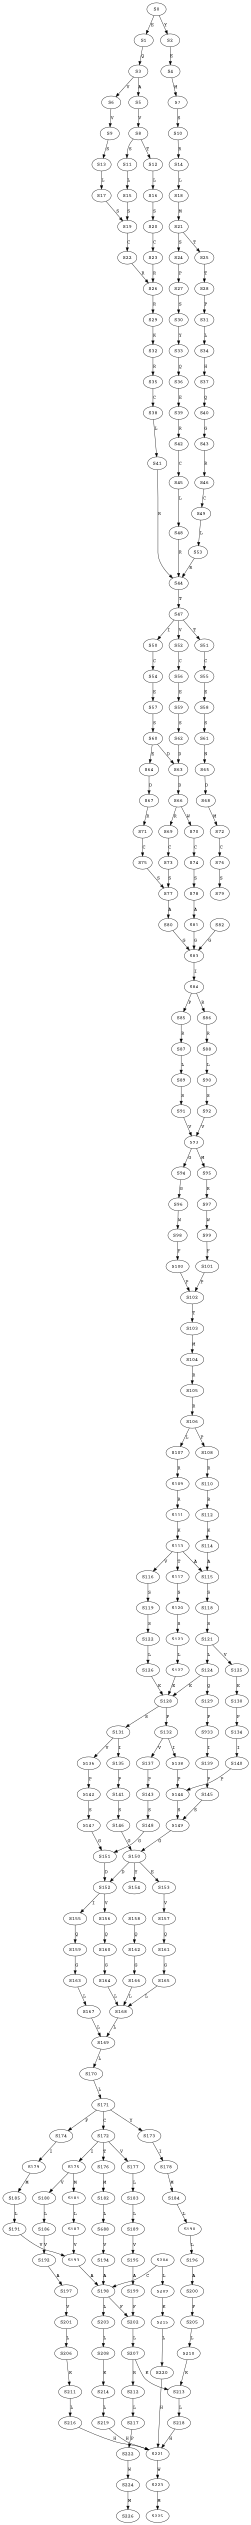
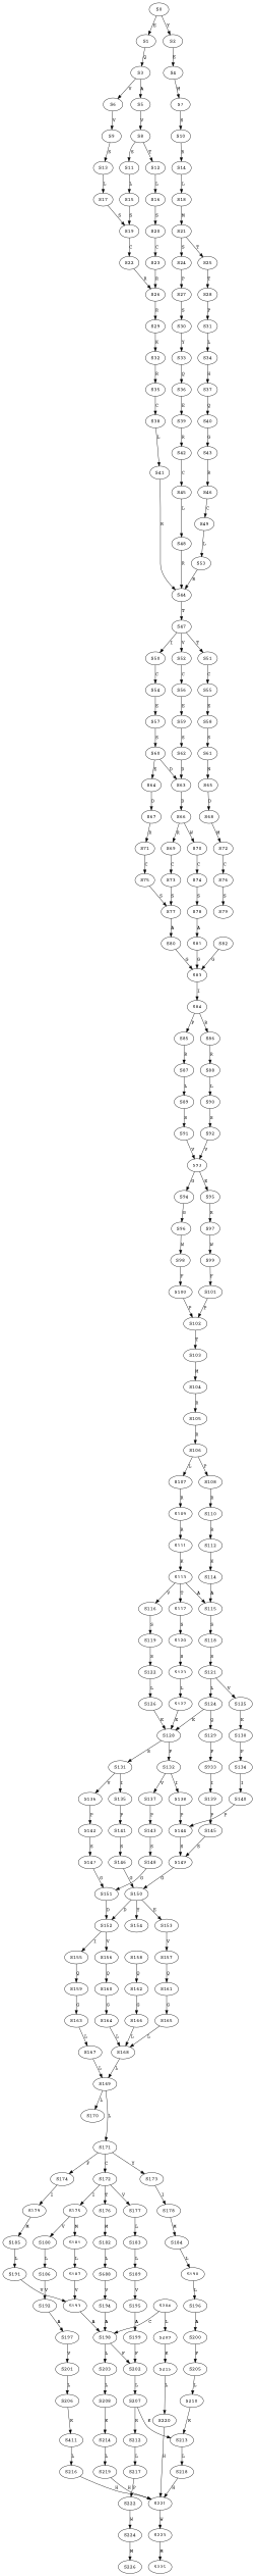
  strict digraph {
    fontname="Courier Prime"
    node [fontname="Courier Prime"]
    edge [fontname="Courier Prime"]
    S0
    S1
    S2
    S3
    S4
    S5
    S6
    S7
    S8
    S9
    S10
    S11
    S12
    S13
    S14
    S15
    S16
    S17
    S18
    S19
    S20
    S21
    S22
    S23
    S24
    S25
    S26
    S27
    S28
    S29
    S30
    S31
    S32
    S33
    S34
    S35
    S36
    S37
    S38
    S39
    S40
    S41
    S42
    S43
    S44
    S45
    S46
    S47
    S48
    S49
    S50
    S51
    S52
    S53
    S54
    S55
    S56
    S57
    S58
    S59
    S60
    S61
    S62
    S63
    S64
    S65
    S66
    S67
    S68
    S69
    S70
    S71
    S72
    S73
    S74
    S75
    S76
    S77
    S78
    S79
    S80
    S81
    S83
    S82
    S84
    S85
    S86
    S87
    S88
    S89
    S90
    S91
    S92
    S93
    S94
    S95
    S96
    S97
    S98
    S99
    S100
    S101
    S102
    S103
    S104
    S105
    S106
    S107
    S108
    S109
    S110
    S111
    S112
    S113
    S114
    S115
    S116
    S117
    S118
    S119
    S120
    S121
    S122
    S123
    S124
    S125
    S126
    S127
    S128
    S129
    S130
    S131
    S132
    n134 [label=S933]
    S134
    S135
    S136
    S137
    S138
    S139
    S140
    S141
    S142
    S143
    S144
    S145
    S146
    S147
    S148
    S149
    S150
    S151
    S152
    S153
    S154
    S155
    S156
    S157
    S159
    S160
    S161
    S158
    S162
    S163
    S164
    S165
    S166
    S167
    S168
    S169
    S170
    S171
    S172
    S173
    S174
    S175
    S176
    S177
    S178
    S179
    S180
    S181
    S182
    S183
    S184
    S185
    S186
    S187
    n189 [label=S688]
    S189
    S190
    S191
    S192
    S193
    S194
    S195
    S196
    S197
    S198
    S199
    S200
    S201
    S202
    S203
    S205
    S206
    S207
    S208
    S204
    S209
    S210
-   S211
+   S211 [label=S411]
    S212
    S213
    S214
    S215
    S216
    S217
    S218
    S219
    S220
    S221
    S222
    S223
    S224
    S225
    S226
    S0 -> S1 [label=E]
    S0 -> S2 [label=Y]
    S1 -> S3 [label=Q]
    S2 -> S4 [label=E]
    S3 -> S5 [label=A]
    S3 -> S6 [label=V]
    S4 -> S7 [label=M]
    S5 -> S8 [label=V]
    S6 -> S9 [label=V]
    S7 -> S10 [label=S]
    S8 -> S11 [label=S]
    S8 -> S12 [label=T]
    S9 -> S13 [label=S]
    S10 -> S14 [label=R]
    S11 -> S15 [label=L]
    S12 -> S16 [label=L]
    S13 -> S17 [label=L]
    S14 -> S18 [label=L]
    S15 -> S19 [label=S]
    S16 -> S20 [label=S]
    S17 -> S19 [label=S]
    S18 -> S21 [label=M]
    S19 -> S22 [label=C]
    S20 -> S23 [label=C]
    S21 -> S24 [label=S]
    S21 -> S25 [label=T]
    S22 -> S26 [label=R]
    S23 -> S26 [label=R]
    S24 -> S27 [label=P]
    S25 -> S28 [label=T]
    S26 -> S29 [label=R]
    S27 -> S30 [label=S]
    S28 -> S31 [label=P]
    S29 -> S32 [label=K]
    S30 -> S33 [label=Y]
    S31 -> S34 [label=L]
    S32 -> S35 [label=R]
    S33 -> S36 [label=Q]
    S34 -> S37 [label=H]
    S35 -> S38 [label=C]
    S36 -> S39 [label=E]
    S37 -> S40 [label=Q]
    S38 -> S41 [label=L]
    S39 -> S42 [label=R]
    S40 -> S43 [label=G]
    S41 -> S44 [label=R]
    S42 -> S45 [label=C]
    S43 -> S46 [label=R]
    S44 -> S47 [label=T]
    S45 -> S48 [label=L]
    S46 -> S49 [label=C]
    S47 -> S50 [label=I]
    S47 -> S51 [label=T]
    S47 -> S52 [label=V]
    S48 -> S44 [label=R]
    S49 -> S53 [label=L]
    S50 -> S54 [label=C]
    S51 -> S55 [label=C]
    S52 -> S56 [label=C]
    S53 -> S44 [label=R]
    S54 -> S57 [label=E]
    S55 -> S58 [label=E]
    S56 -> S59 [label=E]
    S57 -> S60 [label=S]
    S58 -> S61 [label=S]
    S59 -> S62 [label=S]
    S60 -> S63 [label=D]
    S60 -> S64 [label=E]
    S61 -> S65 [label=N]
    S62 -> S63 [label=D]
    S63 -> S66 [label=D]
    S64 -> S67 [label=D]
    S65 -> S68 [label=D]
    S66 -> S69 [label=R]
    S66 -> S70 [label=W]
    S67 -> S71 [label=R]
    S68 -> S72 [label=M]
    S69 -> S73 [label=C]
    S70 -> S74 [label=C]
    S71 -> S75 [label=C]
    S72 -> S76 [label=C]
    S73 -> S77 [label=S]
    S74 -> S78 [label=S]
    S75 -> S77 [label=S]
    S76 -> S79 [label=S]
    S77 -> S80 [label=A]
    S78 -> S81 [label=A]
    S80 -> S83 [label=G]
    S81 -> S83 [label=G]
    S83 -> S84 [label=I]
    S82 -> S83 [label=G]
    S84 -> S85 [label=P]
    S84 -> S86 [label=R]
    S85 -> S87 [label=R]
    S86 -> S88 [label=R]
    S87 -> S89 [label=L]
    S88 -> S90 [label=L]
    S89 -> S91 [label=S]
    S90 -> S92 [label=S]
    S91 -> S93 [label=V]
    S92 -> S93 [label=V]
    S93 -> S94 [label=G]
-   S93 -> S95 [label=M]
+   S93 -> S95 [label=E]
    S94 -> S96 [label=G]
    S95 -> S97 [label=R]
    S96 -> S98 [label=W]
    S97 -> S99 [label=W]
    S98 -> S100 [label=F]
    S99 -> S101 [label=F]
    S100 -> S102 [label=P]
    S101 -> S102 [label=P]
    S102 -> S103 [label=T]
    S103 -> S104 [label=M]
    S104 -> S105 [label=R]
    S105 -> S106 [label=R]
    S106 -> S107 [label=L]
    S106 -> S108 [label=P]
    S107 -> S109 [label=R]
    S108 -> S110 [label=R]
    S109 -> S111 [label=R]
    S110 -> S112 [label=R]
    S111 -> S113 [label=K]
    S112 -> S114 [label=K]
    S113 -> S115 [label=A]
    S113 -> S116 [label=V]
    S113 -> S117 [label=T]
    S114 -> S115 [label=A]
    S115 -> S118 [label=S]
    S116 -> S119 [label=S]
    S117 -> S120 [label=S]
    S118 -> S121 [label=S]
    S119 -> S122 [label=S]
    S120 -> S123 [label=S]
    S121 -> S124 [label=L]
    S121 -> S125 [label=V]
    S122 -> S126 [label=L]
    S123 -> S127 [label=L]
    S124 -> S128 [label=E]
    S124 -> S129 [label=Q]
    S125 -> S130 [label=E]
    S126 -> S128 [label=E]
    S127 -> S128 [label=E]
    S128 -> S131 [label=S]
    S128 -> S132 [label=P]
    S129 -> n134 [label=P]
    S130 -> S134 [label=P]
    S131 -> S135 [label=I]
    S131 -> S136 [label=V]
    S132 -> S137 [label=V]
    S132 -> S138 [label=I]
    n134 -> S139 [label=I]
    S134 -> S140 [label=I]
    S135 -> S141 [label=P]
    S136 -> S142 [label=P]
    S137 -> S143 [label=P]
    S138 -> S144 [label=P]
    S139 -> S145 [label=P]
    S140 -> S144 [label=P]
    S141 -> S146 [label=S]
    S142 -> S147 [label=S]
    S143 -> S148 [label=S]
    S144 -> S149 [label=S]
    S145 -> S149 [label=S]
    S146 -> S150 [label=G]
    S147 -> S151 [label=G]
    S148 -> S151 [label=G]
    S149 -> S150 [label=G]
    S150 -> S152 [label=D]
    S150 -> S153 [label=E]
    S150 -> S154 [label=Y]
    S151 -> S152 [label=D]
    S152 -> S155 [label=I]
    S152 -> S156 [label=V]
    S153 -> S157 [label=V]
    S155 -> S159 [label=Q]
    S156 -> S160 [label=Q]
    S157 -> S161 [label=Q]
    S159 -> S163 [label=G]
    S160 -> S164 [label=G]
    S161 -> S165 [label=G]
    S158 -> S162 [label=Q]
    S162 -> S166 [label=G]
    S163 -> S167 [label=L]
    S164 -> S168 [label=L]
    S165 -> S168 [label=L]
    S166 -> S168 [label=L]
    S167 -> S169 [label=L]
    S168 -> S169 [label=L]
    S169 -> S170 [label=L]
-   S170 -> S171 [label=L]
+   S169 -> S171 [label=L]
    S171 -> S172 [label=C]
    S171 -> S173 [label=Y]
    S171 -> S174 [label=F]
    S172 -> S175 [label=I]
    S172 -> S176 [label=T]
    S172 -> S177 [label=V]
    S173 -> S178 [label=I]
    S174 -> S179 [label=I]
    S175 -> S180 [label=V]
    S175 -> S181 [label=M]
    S176 -> S182 [label=M]
    S177 -> S183 [label=L]
    S178 -> S184 [label=M]
    S179 -> S185 [label=M]
    S180 -> S186 [label=L]
    S181 -> S187 [label=L]
    S182 -> n189 [label=L]
    S183 -> S189 [label=L]
    S184 -> S190 [label=L]
    S185 -> S191 [label=L]
    S186 -> S192 [label=V]
    S187 -> S193 [label=V]
    n189 -> S194 [label=V]
    S189 -> S195 [label=V]
    S190 -> S196 [label=L]
    S191 -> S193 [label=V]
    S192 -> S197 [label=A]
    S193 -> S198 [label=A]
    S194 -> S198 [label=A]
    S195 -> S199 [label=A]
    S196 -> S200 [label=A]
    S197 -> S201 [label=V]
    S198 -> S202 [label=F]
    S198 -> S203 [label=L]
    S199 -> S202 [label=F]
    S200 -> S205 [label=F]
    S201 -> S206 [label=L]
    S202 -> S207 [label=L]
    S203 -> S208 [label=L]
    S205 -> S210 [label=L]
    S206 -> S211 [label=K]
    S207 -> S212 [label=R]
    S207 -> S213 [label=K]
    S208 -> S214 [label=K]
    S204 -> S198 [label=C]
    S204 -> S209 [label=L]
    S209 -> S215 [label=K]
    S210 -> S213 [label=K]
    S211 -> S216 [label=L]
    S212 -> S217 [label=L]
    S213 -> S218 [label=L]
    S214 -> S219 [label=L]
    S215 -> S220 [label=L]
    S216 -> S221 [label=H]
    S217 -> S222 [label=P]
    S218 -> S221 [label=H]
    S219 -> S221 [label=H]
    S220 -> S221 [label=H]
    S221 -> S223 [label=W]
    S222 -> S224 [label=W]
    S223 -> S225 [label=M]
    S224 -> S226 [label=M]
  }
